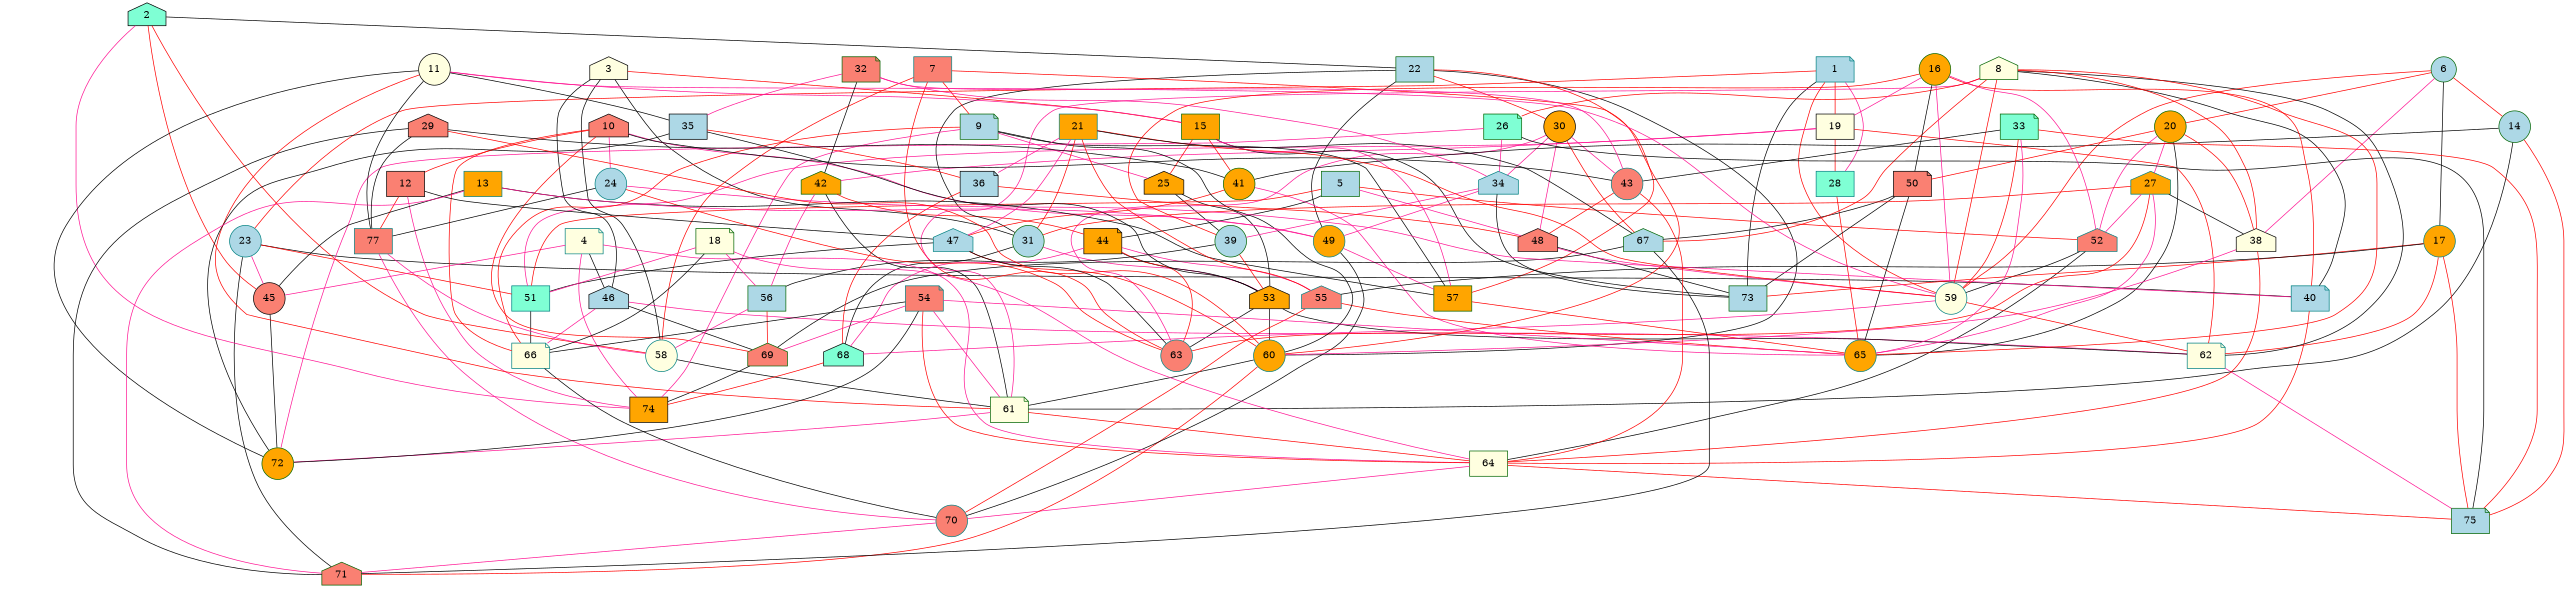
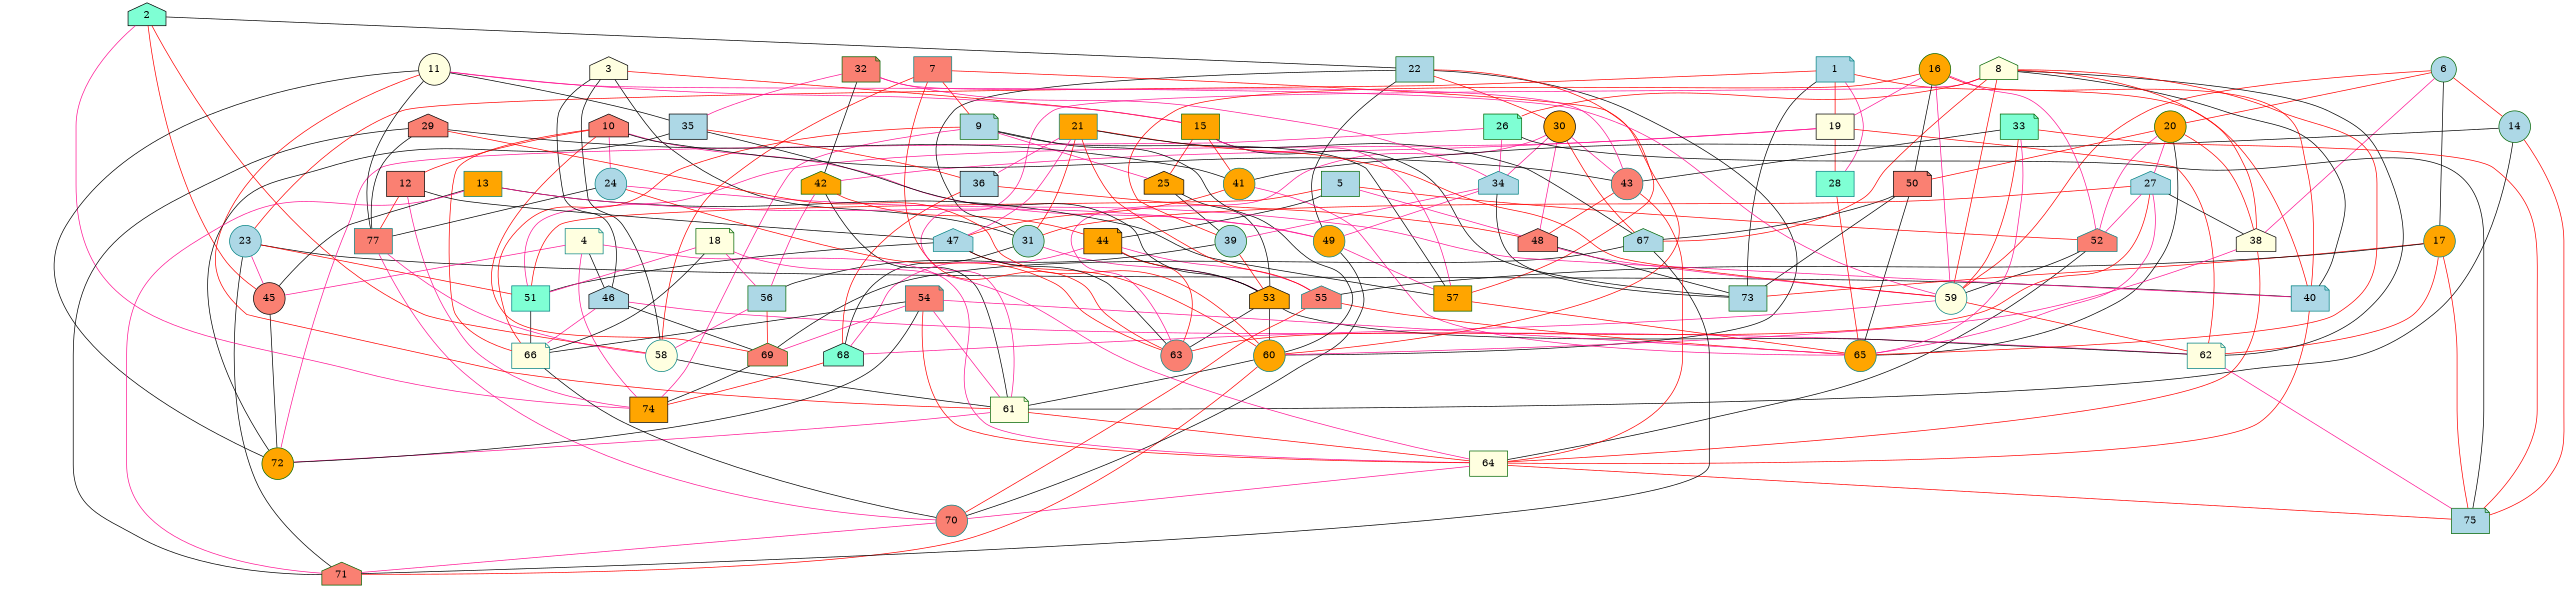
  graph {
    node [color=teal fillcolor=lightblue shape=circle style=filled]
    edge [color=red weight=1.0]
    1 [shape=note]
    19 [color=black fillcolor=lightyellow shape=box]
    23
    28 [fillcolor=aquamarine shape=box]
    40 [shape=note]
    73 [color=darkgreen shape=box]
    51 [fillcolor=aquamarine shape=box]
    62 [fillcolor=lightyellow shape=note]
    42 [color=darkgreen fillcolor=orange shape=house]
    45 [color=black fillcolor=salmon]
    71 [color=darkgreen fillcolor=salmon shape=house]
    65 [fillcolor=orange]
    64 [color=darkgreen fillcolor=lightyellow shape=box]
    2 [color=black fillcolor=aquamarine shape=house]
    22 [color=darkgreen shape=box]
    58 [fillcolor=lightyellow]
    74 [color=black fillcolor=orange shape=box]
    31 [color=darkgreen]
    60 [fillcolor=orange]
    57 [color=darkgreen fillcolor=orange shape=box]
    49 [fillcolor=orange]
    30 [color=black fillcolor=orange]
    72 [color=darkgreen fillcolor=orange]
    61 [color=darkgreen fillcolor=lightyellow shape=note]
    3 [color=black fillcolor=lightyellow shape=house]
    15 [color=darkgreen fillcolor=orange shape=box]
    46 [color=black shape=house]
    25 [color=black fillcolor=orange shape=house]
-   41 [color=darkgreen fillcolor=orange]
+   41 [fillcolor=orange]
    53 [color=black fillcolor=orange shape=house]
    68 [color=black fillcolor=aquamarine shape=house]
    66 [fillcolor=lightyellow shape=note]
    69 [color=darkgreen fillcolor=salmon shape=house]
    4 [fillcolor=lightyellow shape=note]
    75 [color=darkgreen shape=note]
    70 [fillcolor=salmon]
    5 [color=darkgreen shape=box]
    44 [color=black fillcolor=orange shape=note]
    48 [color=black fillcolor=salmon shape=house]
    52 [fillcolor=salmon shape=house]
    63 [fillcolor=salmon]
    55 [fillcolor=salmon shape=house]
    59 [fillcolor=lightyellow]
    6 [color=darkgreen]
    14 [color=darkgreen]
    17 [fillcolor=orange]
    20 [color=darkgreen fillcolor=orange]
    38 [color=black fillcolor=lightyellow shape=house]
    50 [color=black fillcolor=salmon shape=note]
-   27 [fillcolor=orange shape=house]
+   27 [shape=house]
    7 [fillcolor=salmon shape=box]
    9 [color=darkgreen shape=note]
    8 [color=darkgreen fillcolor=lightyellow shape=house]
    26 [color=darkgreen fillcolor=aquamarine shape=note]
    67 [color=darkgreen shape=house]
    34 [shape=house]
    39 [color=darkgreen]
    10 [color=black fillcolor=salmon shape=house]
    12 [color=black fillcolor=salmon shape=box]
    24
    43 [fillcolor=salmon]
    n62 [fillcolor=salmon label=77 shape=box]
    47 [shape=house]
    11 [color=black fillcolor=lightyellow]
    35 [color=black shape=box]
    36 [color=black shape=note]
    13 [fillcolor=orange shape=box]
    16 [color=darkgreen fillcolor=orange]
    56 [color=darkgreen shape=box]
    18 [color=darkgreen fillcolor=lightyellow shape=note]
    21 [fillcolor=orange shape=box]
    29 [color=black fillcolor=salmon shape=house]
    32 [color=darkgreen fillcolor=salmon shape=note]
    33 [color=darkgreen fillcolor=aquamarine shape=note]
    54 [fillcolor=salmon shape=note]
    1 -- 19
    1 -- 23
    1 -- 28 [color=deeppink weight=2.0]
-   1 -- 59
+   1 -- 40
    1 -- 73 [color=black]
    19 -- 28
    19 -- 51 [color=deeppink]
    19 -- 62
    19 -- 42 [color=deeppink]
    23 -- 40 [color=black]
    23 -- 51
    23 -- 45 [color=deeppink weight=2.0]
    23 -- 71 [color=black]
    28 -- 65
    40 -- 64
    51 -- 66 [color=black]
    62 -- 75 [color=deeppink]
    42 -- 61 [color=black]
    42 -- 44
    42 -- 56 [color=deeppink]
    45 -- 72 [color=black]
    64 -- 75
    64 -- 70 [color=deeppink]
    2 -- 45
    2 -- 22 [color=black]
    2 -- 58
    2 -- 74 [color=deeppink]
    22 -- 31 [color=black]
    22 -- 60 [color=black]
    22 -- 57
    22 -- 49 [color=black]
    22 -- 30
    58 -- 61 [color=black]
    31 -- 53 [color=deeppink]
    31 -- 68 [color=black]
    60 -- 71
    60 -- 61 [color=black]
    57 -- 65
    49 -- 57 [color=deeppink]
    49 -- 70 [color=black]
    30 -- 48 [color=deeppink]
    30 -- 63 [color=deeppink]
    30 -- 67
    30 -- 34 [color=deeppink]
    30 -- 43 [color=deeppink]
    61 -- 64
    61 -- 72 [color=deeppink]
    3 -- 58 [color=black]
    3 -- 31 [color=black]
    3 -- 15
    3 -- 46 [color=black]
    15 -- 73 [color=black]
    15 -- 57 [color=deeppink]
    15 -- 25
    15 -- 41
    46 -- 62 [color=deeppink weight=2.0]
    46 -- 66 [color=deeppink]
    46 -- 69 [color=black]
    25 -- 53 [color=black]
    25 -- 39 [color=black]
    41 -- 65 [color=deeppink]
    41 -- 47
    53 -- 62 [color=black]
    53 -- 60 [color=black weight=2.0]
    53 -- 63 [color=black]
    68 -- 74
    66 -- 70 [color=black]
    69 -- 74 [color=black]
    4 -- 45 [color=deeppink]
    4 -- 64 [color=deeppink]
    4 -- 74 [color=deeppink]
    4 -- 46 [color=black]
    70 -- 71 [color=deeppink]
    5 -- 51
    5 -- 44 [color=black]
    5 -- 48 [color=deeppink]
    5 -- 52
    44 -- 53 [color=black]
    44 -- 68 [color=deeppink]
    44 -- 63
    44 -- 55 [color=deeppink]
    48 -- 73 [color=black]
    48 -- 59 [color=deeppink]
    52 -- 64 [color=black]
    52 -- 59 [color=black]
    55 -- 65
    55 -- 70
    59 -- 62
    59 -- 68 [color=deeppink]
    6 -- 59
    6 -- 14 [weight=2.0]
    6 -- 17 [color=black]
    6 -- 20
    6 -- 38 [color=deeppink]
    14 -- 61 [color=black weight=2.0]
    14 -- 41 [color=black]
    14 -- 75
    17 -- 73
    17 -- 62
    17 -- 75
    17 -- 55 [color=black weight=2.0]
    20 -- 65 [color=black]
    20 -- 52 [color=deeppink]
    20 -- 38
    20 -- 50
    20 -- 27 [color=deeppink]
    38 -- 64
    38 -- 60 [color=deeppink]
    50 -- 73 [color=black]
    50 -- 65 [color=black]
    50 -- 67 [color=black]
    27 -- 65 [color=deeppink]
    27 -- 31
    27 -- 52 [color=deeppink]
    27 -- 63
    27 -- 38 [color=black]
    7 -- 58
    7 -- 60
    7 -- 63
    7 -- 9
    9 -- 74 [color=deeppink]
    9 -- 60 [color=black]
    9 -- 57 [color=black]
    9 -- 25 [color=deeppink]
    9 -- 66
    8 -- 40 [color=black]
    8 -- 62 [color=black]
    8 -- 65
    8 -- 61 [color=deeppink]
    8 -- 59
    8 -- 38
    8 -- 26
    8 -- 67
    26 -- 72 [color=deeppink]
    26 -- 75 [color=black]
    26 -- 34 [color=deeppink]
    67 -- 71 [color=black]
    67 -- 69 [color=black]
    34 -- 73 [color=black]
    34 -- 49 [color=deeppink]
    34 -- 39 [color=deeppink]
    39 -- 53
    39 -- 56 [color=black weight=2.0]
    10 -- 49 [color=deeppink]
    10 -- 66
    10 -- 69
    10 -- 12
    10 -- 24 [color=deeppink]
    10 -- 43 [color=black]
    12 -- 74 [color=deeppink]
    12 -- n62
    12 -- 47 [color=black]
    24 -- 40 [color=deeppink]
    24 -- 63
    24 -- n62 [color=black]
    43 -- 64
    43 -- 48
    n62 -- 58 [color=deeppink]
    n62 -- 70 [color=deeppink]
    47 -- 51 [color=black]
    47 -- 60
    47 -- 63 [color=black]
    11 -- 72 [color=black]
    11 -- 61
    11 -- 15 [color=deeppink]
    11 -- 59 [color=deeppink]
    11 -- n62 [color=black]
    11 -- 35 [color=black]
    35 -- 72 [color=black]
    35 -- 53 [color=black weight=2.0]
    35 -- 36
    36 -- 68
    36 -- 48
    13 -- 45 [color=black]
    13 -- 71 [color=deeppink]
    13 -- 57 [color=black]
    13 -- 49 [color=deeppink]
    16 -- 19 [color=deeppink]
    16 -- 40
    16 -- 52 [color=deeppink]
    16 -- 59 [color=deeppink]
    16 -- 50 [color=black]
    16 -- 39
    56 -- 58 [color=deeppink]
    56 -- 69
    18 -- 51 [color=deeppink]
    18 -- 64 [color=deeppink]
    18 -- 66 [color=black]
    18 -- 56 [color=deeppink]
    21 -- 31
    21 -- 55
    21 -- 59
    21 -- 67 [color=black]
    21 -- 47 [color=deeppink]
    21 -- 36 [color=deeppink]
    29 -- 71 [color=black]
    29 -- 60
    29 -- 41 [color=black]
    29 -- n62 [color=black]
    32 -- 42 [color=black]
    32 -- 34 [color=deeppink]
    32 -- 43 [color=deeppink]
    32 -- 35 [color=deeppink]
    33 -- 65 [color=deeppink]
    33 -- 75
    33 -- 59
    33 -- 43 [color=black]
    54 -- 65 [color=deeppink]
    54 -- 64
    54 -- 72 [color=black]
    54 -- 61 [color=deeppink]
    54 -- 66 [color=black]
    54 -- 69 [color=deeppink]
  }
